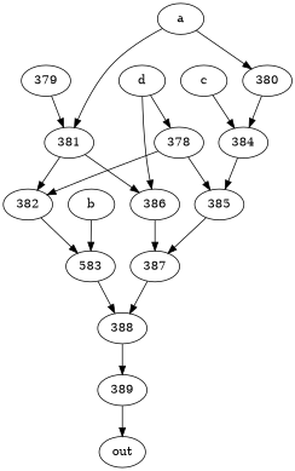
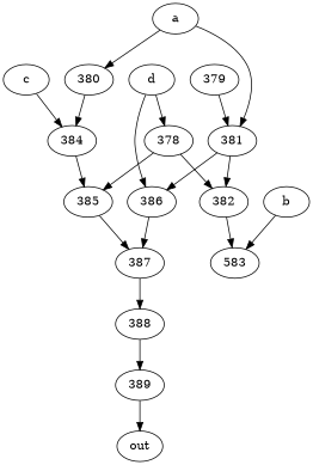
  strict digraph {
    389
    out
    a
    380
    381
    384
    382
    386
    385
    n10 [label=583]
    387
    388
    b
    c
    379
    d
    378
    389 -> out
    a -> 380
    a -> 381
    380 -> 384
    381 -> 382
    381 -> 386
    384 -> 385
    382 -> n10
    386 -> 387
    385 -> 387
-   n10 -> 388
    387 -> 388
    388 -> 389
    b -> n10
    c -> 384
    379 -> 381
    d -> 386
    d -> 378
    378 -> 382
    378 -> 385
  }
